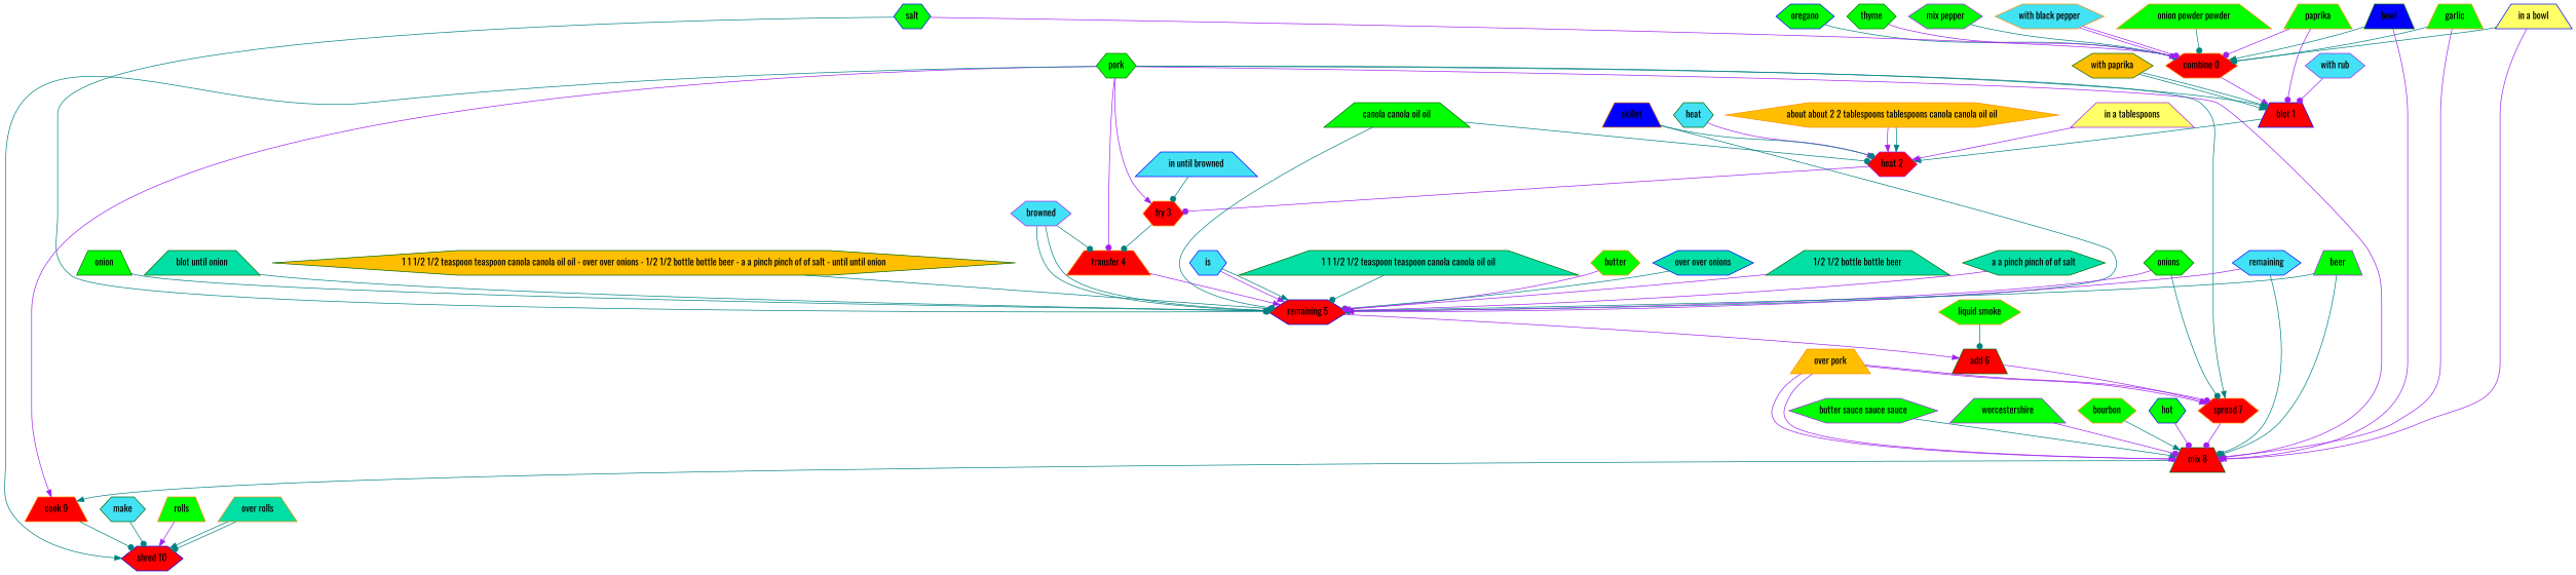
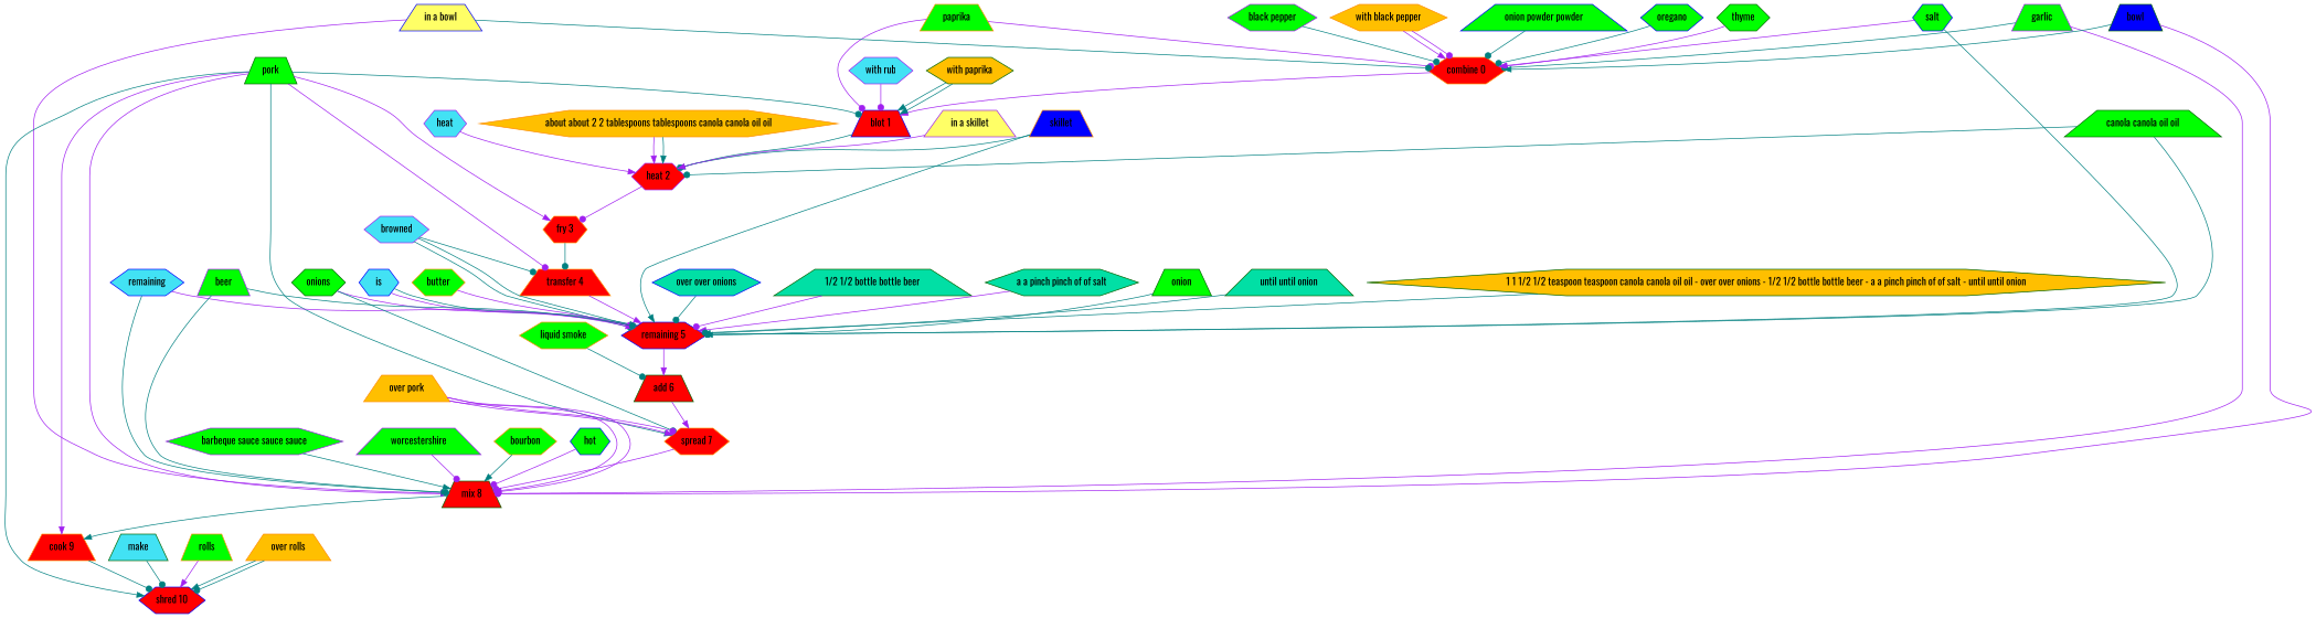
  digraph {
    fontname=Oswald
    node [color=darkorange fillcolor=green fontname=Oswald shape=hexagon style=filled]
    edge [arrowhead=dot color=teal fontname=Oswald]
    "combine 0" [fillcolor=red]
    "blot 1" [color=blue fillcolor=red shape=trapezium]
    "heat 2" [color=purple fillcolor=red]
    paprika [shape=trapezium]
-   "onion powder powder" [shape=trapezium]
-   garlic [shape=trapezium]
+   "onion powder powder" [color=blue shape=trapezium]
+   garlic [color=purple shape=trapezium]
    "mix 8" [color=darkgreen fillcolor=red shape=trapezium]
    "cook 9" [fillcolor=red shape=trapezium]
    oregano [color=blue]
    thyme [color=darkgreen]
    salt [color=blue]
    "remaining 5" [color=blue fillcolor=red]
    "add 6" [color=darkgreen fillcolor=red shape=trapezium]
-   "black pepper" [color=purple label="mix pepper"]
-   "with black pepper" [fillcolor="#42e2f4"]
+   "black pepper" [color=purple]
+   "with black pepper" [fillcolor="#FFBF00"]
    bowl [color=darkgreen fillcolor="#0000ff" shape=trapezium]
    "in a bowl" [color=blue fillcolor="#ffff66" shape=trapezium]
    "fry 3" [fillcolor=red]
    "with rub" [color=purple fillcolor="#42e2f4"]
-   pork [color=darkgreen]
+   pork [color=darkgreen shape=trapezium]
    "transfer 4" [fillcolor=red shape=trapezium]
    "spread 7" [fillcolor=red]
    "shred 10" [color=blue fillcolor=red]
    "with paprika" [color=darkgreen fillcolor="#FFBF00"]
-   heat [color=darkgreen fillcolor="#42e2f4"]
+   heat [color=purple fillcolor="#42e2f4"]
    "canola canola oil oil" [color=darkgreen shape=trapezium]
    "about about 2 2 tablespoons tablespoons canola canola oil oil" [fillcolor="#FFBF00"]
    skillet [fillcolor="#0000ff" shape=trapezium]
-   "in a skillet" [color=purple fillcolor="#ffff66" shape=trapezium label="in a tablespoons"]
-   "in until browned" [color=blue fillcolor="#42e2f4" shape=trapezium]
+   "in a skillet" [color=purple fillcolor="#ffff66" shape=trapezium]
    browned [color=purple fillcolor="#42e2f4"]
    remaining [color=blue fillcolor="#42e2f4"]
    is [color=blue fillcolor="#42e2f4"]
-   "1 1 1/2 1/2 teaspoon teaspoon canola canola oil oil" [color=darkgreen fillcolor="#01DFA5" shape=trapezium]
    butter
    onions [color=darkgreen]
    "over over onions" [color=blue fillcolor="#01DFA5"]
    beer [color=purple shape=trapezium]
    "1/2 1/2 bottle bottle beer" [color=darkgreen fillcolor="#01DFA5" shape=trapezium]
    "a a pinch pinch of of salt" [color=darkgreen fillcolor="#01DFA5"]
    onion [color=darkgreen shape=trapezium]
-   "until until onion" [color=darkgreen fillcolor="#01DFA5" shape=trapezium label="blot until onion"]
+   "until until onion" [color=darkgreen fillcolor="#01DFA5" shape=trapezium]
    "1 1 1/2 1/2 teaspoon teaspoon canola canola oil oil - over over onions - 1/2 1/2 bottle bottle beer - a a pinch pinch of of salt - until until onion" [color=darkgreen fillcolor="#FFBF00"]
    "liquid smoke"
    "over pork" [fillcolor="#FFBF00" shape=trapezium]
-   "barbeque sauce sauce sauce" [color=purple label="butter sauce sauce sauce"]
+   "barbeque sauce sauce sauce" [color=purple]
    worcestershire [color=purple shape=trapezium]
    bourbon
    hot [color=blue]
-   make [color=darkgreen fillcolor="#42e2f4"]
+   make [color=darkgreen fillcolor="#42e2f4" shape=trapezium]
    rolls [shape=trapezium]
-   "over rolls" [fillcolor="#01DFA5" shape=trapezium]
+   "over rolls" [fillcolor="#FFBF00" shape=trapezium]
    "combine 0" -> "blot 1" [arrowhead=normal color=purple]
    "blot 1" -> "heat 2" [arrowhead=normal]
    "heat 2" -> "fry 3" [color=purple]
    paprika -> "combine 0" [color=purple]
    paprika -> "blot 1" [color=purple]
    "onion powder powder" -> "combine 0"
    garlic -> "combine 0"
    garlic -> "mix 8" [color=purple]
    "mix 8" -> "cook 9" [arrowhead=normal]
    "cook 9" -> "shred 10"
    oregano -> "combine 0"
    thyme -> "combine 0" [arrowhead=normal color=purple]
    salt -> "combine 0" [arrowhead=normal color=purple]
    salt -> "remaining 5"
    "remaining 5" -> "add 6" [arrowhead=normal color=purple]
    "add 6" -> "spread 7" [arrowhead=normal color=purple]
    "black pepper" -> "combine 0"
    "with black pepper" -> "combine 0" [arrowhead=normal color=purple]
    "with black pepper" -> "combine 0" [color=purple]
    bowl -> "combine 0" [arrowhead=normal]
    bowl -> "mix 8" [color=purple]
    "in a bowl" -> "combine 0"
    "in a bowl" -> "mix 8" [arrowhead=normal color=purple]
    "fry 3" -> "transfer 4"
    "with rub" -> "blot 1" [color=purple]
    pork -> "blot 1"
    pork -> "mix 8" [arrowhead=normal color=purple]
    pork -> "cook 9" [arrowhead=normal color=purple]
    pork -> "fry 3" [arrowhead=normal color=purple]
    pork -> "transfer 4" [color=purple]
    pork -> "spread 7" [arrowhead=normal]
    pork -> "shred 10" [arrowhead=normal]
    "transfer 4" -> "remaining 5" [arrowhead=normal color=purple]
    "spread 7" -> "mix 8" [color=purple]
    "with paprika" -> "blot 1" [arrowhead=normal]
    "with paprika" -> "blot 1" [arrowhead=normal]
    heat -> "heat 2" [arrowhead=normal color=purple]
    "canola canola oil oil" -> "heat 2"
    "canola canola oil oil" -> "remaining 5"
    "about about 2 2 tablespoons tablespoons canola canola oil oil" -> "heat 2" [arrowhead=normal color=purple]
    "about about 2 2 tablespoons tablespoons canola canola oil oil" -> "heat 2" [arrowhead=normal]
    skillet -> "heat 2"
    skillet -> "remaining 5" [arrowhead=normal]
    "in a skillet" -> "heat 2" [arrowhead=normal color=purple]
-   "in until browned" -> "fry 3"
    browned -> "remaining 5"
    browned -> "remaining 5"
    browned -> "transfer 4"
    remaining -> "mix 8"
    remaining -> "remaining 5" [arrowhead=normal color=purple]
    is -> "remaining 5" [arrowhead=normal color=purple]
    is -> "remaining 5" [arrowhead=normal]
-   "1 1 1/2 1/2 teaspoon teaspoon canola canola oil oil" -> "remaining 5"
    butter -> "remaining 5" [arrowhead=normal color=purple]
    onions -> "remaining 5" [color=purple]
    onions -> "spread 7"
    "over over onions" -> "remaining 5"
    beer -> "mix 8" [arrowhead=normal]
    beer -> "remaining 5"
    "1/2 1/2 bottle bottle beer" -> "remaining 5" [color=purple]
    "a a pinch pinch of of salt" -> "remaining 5" [arrowhead=normal color=purple]
    onion -> "remaining 5" [arrowhead=normal]
    "until until onion" -> "remaining 5" [arrowhead=normal]
    "1 1 1/2 1/2 teaspoon teaspoon canola canola oil oil - over over onions - 1/2 1/2 bottle bottle beer - a a pinch pinch of of salt - until until onion" -> "remaining 5"
    "liquid smoke" -> "add 6"
    "over pork" -> "mix 8" [arrowhead=normal color=purple]
    "over pork" -> "mix 8" [color=purple]
    "over pork" -> "spread 7" [arrowhead=normal color=purple]
    "over pork" -> "spread 7" [color=purple]
    "barbeque sauce sauce sauce" -> "mix 8" [arrowhead=normal]
    worcestershire -> "mix 8" [color=purple]
    bourbon -> "mix 8" [arrowhead=normal]
    hot -> "mix 8" [color=purple]
    make -> "shred 10"
    rolls -> "shred 10" [arrowhead=normal color=purple]
    "over rolls" -> "shred 10" [arrowhead=normal]
    "over rolls" -> "shred 10"
  }
